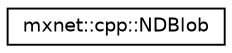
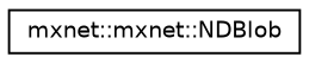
  digraph {
    rankdir=TB
-   n1 [color=black fillcolor=white fontname=Helvetica fontsize=10 height=0.2 label="mxnet::cpp::NDBlob" shape=record style=filled width=0.4]
+   n1 [color=black fillcolor=white fontname=Helvetica fontsize=10 height=0.2 label="mxnet::mxnet::NDBlob" shape=record style=filled width=0.4]
  }
